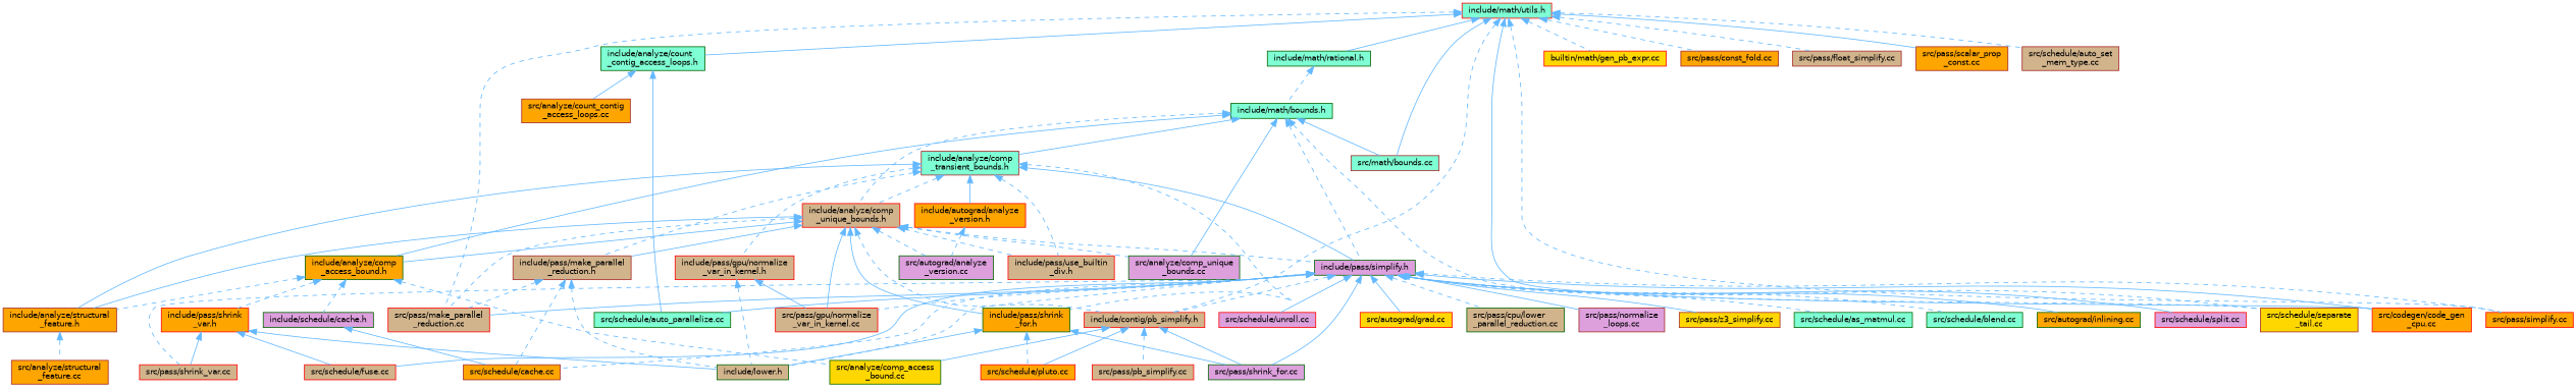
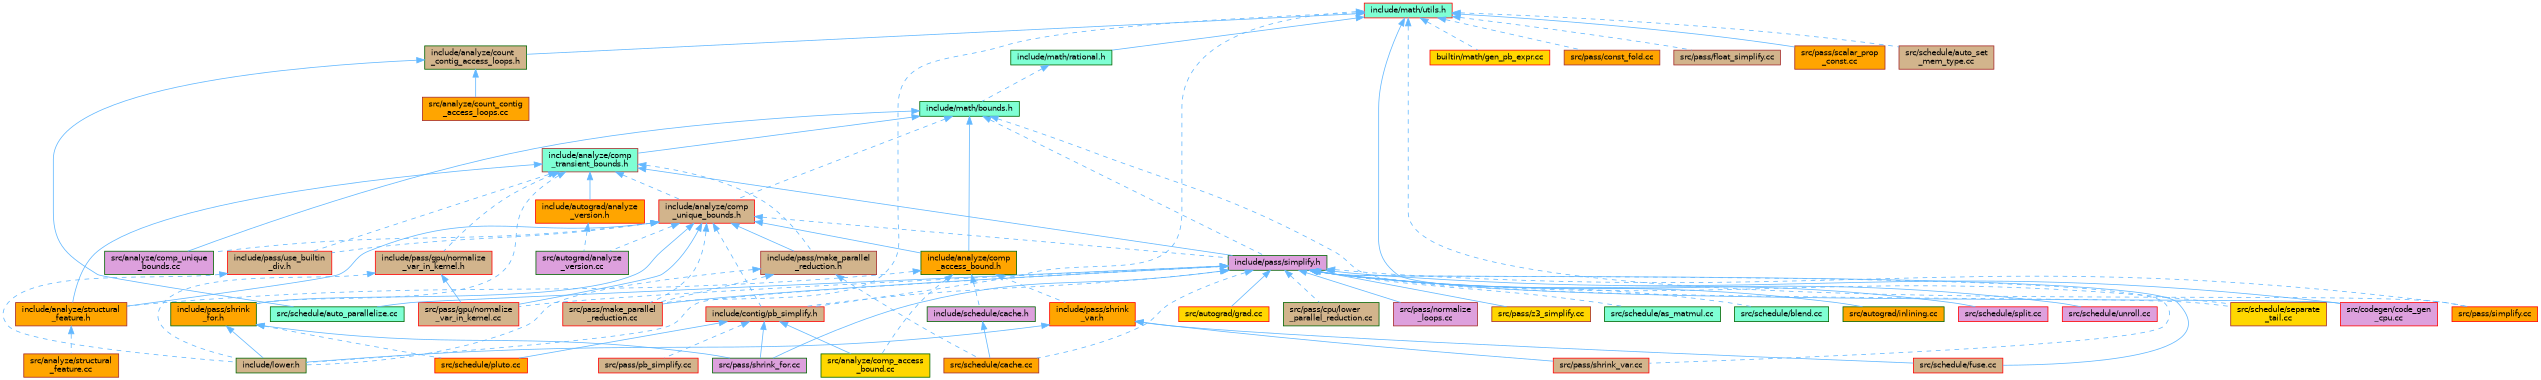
  digraph {
    node [color=red fillcolor=tan fontname=Helvetica fontsize=10 shape=box style=filled]
    edge [color=steelblue1 dir=back fontname=Helvetica fontsize=10 labelfontname=Helvetica labelfontsize=10 style=dashed]
    n1 [fillcolor=aquamarine fontcolor=black height=0.2 label="include/math/utils.h" width=0.4]
-   n2 [color=darkgreen fillcolor=aquamarine height=0.2 label="include/analyze/count\l_contig_access_loops.h" width=0.4]
+   n2 [color=darkgreen height=0.2 label="include/analyze/count\l_contig_access_loops.h" width=0.4]
    n3 [color=darkgreen fillcolor=aquamarine height=0.2 label="include/math/rational.h" width=0.4]
    n4 [height=0.2 label="src/pass/make_parallel\l_reduction.cc" width=0.4]
    n5 [height=0.2 label="include/contig/pb_simplify.h" width=0.4]
-   n6 [fillcolor=orange height=0.2 label="src/codegen/code_gen\l_cpu.cc" width=0.4]
+   n6 [fillcolor=plum height=0.2 label="src/codegen/code_gen\l_cpu.cc" width=0.4]
    n7 [fillcolor=orange height=0.2 label="src/pass/simplify.cc" width=0.4]
-   n8 [color=brown fillcolor=aquamarine height=0.2 label="src/math/bounds.cc" width=0.4]
    n9 [fillcolor=gold height=0.2 label="builtin/math/gen_pb_expr.cc" width=0.4]
    n10 [color=brown fillcolor=orange height=0.2 label="src/pass/const_fold.cc" width=0.4]
    n11 [color=brown height=0.2 label="src/pass/float_simplify.cc" width=0.4]
    n12 [color=brown fillcolor=orange height=0.2 label="src/pass/scalar_prop\l_const.cc" width=0.4]
    n13 [color=brown height=0.2 label="src/schedule/auto_set\l_mem_type.cc" width=0.4]
    n14 [color=brown fillcolor=orange height=0.2 label="src/analyze/count_contig\l_access_loops.cc" width=0.4]
    n15 [color=darkgreen fillcolor=aquamarine height=0.2 label="src/schedule/auto_parallelize.cc" width=0.4]
    n16 [color=darkgreen fillcolor=aquamarine height=0.2 label="include/math/bounds.h" width=0.4]
    n17 [color=darkgreen fillcolor=gold height=0.2 label="src/analyze/comp_access\l_bound.cc" width=0.4]
    n18 [height=0.2 label="src/pass/pb_simplify.cc" width=0.4]
    n19 [color=darkgreen fillcolor=plum height=0.2 label="src/pass/shrink_for.cc" width=0.4]
    n20 [fillcolor=orange height=0.2 label="src/schedule/pluto.cc" width=0.4]
    n21 [color=darkgreen fillcolor=orange height=0.2 label="include/analyze/comp\l_access_bound.h" width=0.4]
    n22 [color=brown fillcolor=aquamarine height=0.2 label="include/analyze/comp\l_transient_bounds.h" width=0.4]
    n23 [height=0.2 label="include/analyze/comp\l_unique_bounds.h" width=0.4]
    n24 [color=darkgreen fillcolor=plum height=0.2 label="include/pass/simplify.h" width=0.4]
    n25 [color=brown fillcolor=gold height=0.2 label="src/schedule/separate\l_tail.cc" width=0.4]
    n26 [color=darkgreen fillcolor=plum height=0.2 label="src/analyze/comp_unique\l_bounds.cc" width=0.4]
    n27 [color=brown fillcolor=orange height=0.2 label="include/analyze/structural\l_feature.h" width=0.4]
    n28 [fillcolor=orange height=0.2 label="include/pass/shrink\l_var.h" width=0.4]
    n29 [color=darkgreen fillcolor=plum height=0.2 label="include/schedule/cache.h" width=0.4]
    n30 [color=brown height=0.2 label="include/pass/make_parallel\l_reduction.h" width=0.4]
    n31 [color=darkgreen fillcolor=orange height=0.2 label="include/pass/shrink\l_for.h" width=0.4]
    n32 [height=0.2 label="include/pass/use_builtin\l_div.h" width=0.4]
    n33 [fillcolor=orange height=0.2 label="include/autograd/analyze\l_version.h" width=0.4]
    n34 [height=0.2 label="include/pass/gpu/normalize\l_var_in_kernel.h" width=0.4]
    n35 [height=0.2 label="src/pass/gpu/normalize\l_var_in_kernel.cc" width=0.4]
    n36 [color=darkgreen fillcolor=plum height=0.2 label="src/autograd/analyze\l_version.cc" width=0.4]
    n37 [color=darkgreen height=0.2 label="include/lower.h" width=0.4]
    n38 [height=0.2 label="src/pass/shrink_var.cc" width=0.4]
    n39 [color=brown fillcolor=orange height=0.2 label="src/schedule/cache.cc" width=0.4]
    n40 [height=0.2 label="src/schedule/fuse.cc" width=0.4]
    n41 [fillcolor=gold height=0.2 label="src/autograd/grad.cc" width=0.4]
    n42 [color=darkgreen height=0.2 label="src/pass/cpu/lower\l_parallel_reduction.cc" width=0.4]
    n43 [color=brown fillcolor=plum height=0.2 label="src/pass/normalize\l_loops.cc" width=0.4]
    n44 [color=brown fillcolor=gold height=0.2 label="src/pass/z3_simplify.cc" width=0.4]
    n45 [color=darkgreen fillcolor=aquamarine height=0.2 label="src/schedule/as_matmul.cc" width=0.4]
    n46 [color=darkgreen fillcolor=aquamarine height=0.2 label="src/schedule/blend.cc" width=0.4]
    n47 [color=darkgreen fillcolor=orange height=0.2 label="src/autograd/inlining.cc" width=0.4]
    n48 [fillcolor=plum height=0.2 label="src/schedule/split.cc" width=0.4]
    n49 [fillcolor=plum height=0.2 label="src/schedule/unroll.cc" width=0.4]
    n50 [color=brown fillcolor=orange height=0.2 label="src/analyze/structural\l_feature.cc" width=0.4]
    n1 -> n2 [style=solid]
    n1 -> n3 [style=solid]
    n1 -> n4
    n1 -> n5
    n1 -> n6 [style=solid]
    n1 -> n7
-   n1 -> n8 [style=solid]
    n1 -> n9
    n1 -> n10
    n1 -> n11
    n1 -> n12 [style=solid]
    n1 -> n13
    n2 -> n14 [style=solid]
    n2 -> n15 [style=solid]
    n3 -> n16
    n5 -> n17 [style=solid]
    n5 -> n18
    n5 -> n19 [style=solid]
    n5 -> n20 [style=solid]
-   n16 -> n8 [style=solid]
    n16 -> n21 [style=solid]
    n16 -> n22 [style=solid]
    n16 -> n23
    n16 -> n24
    n16 -> n25
    n16 -> n26 [style=solid]
    n21 -> n17
    n21 -> n27
    n21 -> n28
    n21 -> n29
    n22 -> n23
    n22 -> n24 [style=solid]
    n22 -> n27 [style=solid]
    n22 -> n30
    n22 -> n31
    n22 -> n32
    n22 -> n33 [style=solid]
    n22 -> n34
    n23 -> n4
    n23 -> n5
    n23 -> n21 [style=solid]
    n23 -> n24
    n23 -> n26
    n23 -> n27 [style=solid]
    n23 -> n30 [style=solid]
    n23 -> n31 [style=solid]
    n23 -> n32
    n23 -> n35 [style=solid]
    n23 -> n36
    n24 -> n4 [style=solid]
    n24 -> n5
    n24 -> n6 [style=solid]
    n24 -> n7
    n24 -> n15 [style=solid]
    n24 -> n19 [style=solid]
    n24 -> n25
    n24 -> n35
    n24 -> n37
    n24 -> n38
    n24 -> n39
    n24 -> n40 [style=solid]
    n24 -> n41 [style=solid]
    n24 -> n42
    n24 -> n43 [style=solid]
    n24 -> n44 [style=solid]
    n24 -> n45
    n24 -> n46
    n24 -> n47 [style=solid]
    n24 -> n48 [style=solid]
    n24 -> n49 [style=solid]
    n27 -> n50
    n28 -> n37 [style=solid]
    n28 -> n38 [style=solid]
    n28 -> n40 [style=solid]
    n29 -> n39 [style=solid]
    n30 -> n4
    n30 -> n37
    n30 -> n39
    n31 -> n19 [style=solid]
    n31 -> n20
    n31 -> n37 [style=solid]
+   n32 -> n37
    n33 -> n36
    n34 -> n35 [style=solid]
    n34 -> n37
  }
